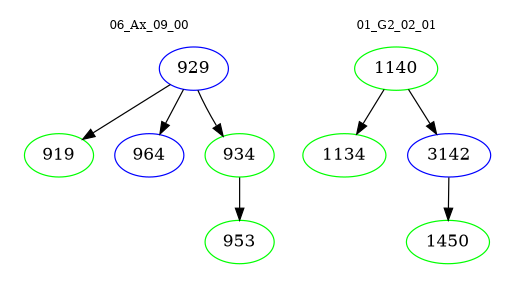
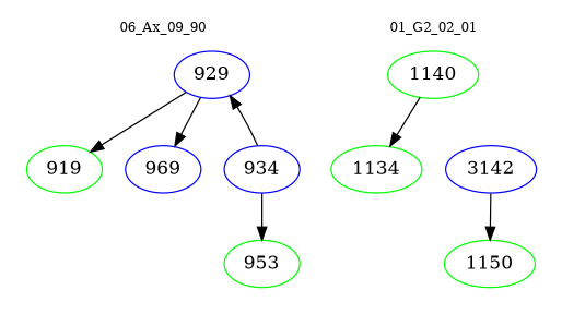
  digraph {
    node [color=green]
    edge [color=black]
    n1 [color=blue label=929]
    n2 [label=919]
-   n3 [color=blue label=964]
-   n4 [label=934]
+   n3 [color=blue label=969]
+   n4 [color=blue label=934]
    n5 [label=953]
    n6 [label=1140]
    n7 [label=1134]
    n8 [color=blue label=3142]
-   n9 [label=1450]
+   n9 [label=1150]
    subgraph cluster_1 {
      color=white
      fontsize=10
-     label="06_Ax_09_00"
+     label="06_Ax_09_90"
      n1
      n2
      n3
      n4
      n5
    }
    subgraph cluster_2 {
      color=white
      fontsize=10
      label="01_G2_02_01"
      n6
      n7
      n8
      n9
    }
    n1 -> n2
    n1 -> n3
-   n1 -> n4
+   n4 -> n1
    n4 -> n5
    n6 -> n7
-   n6 -> n8
    n8 -> n9
  }
